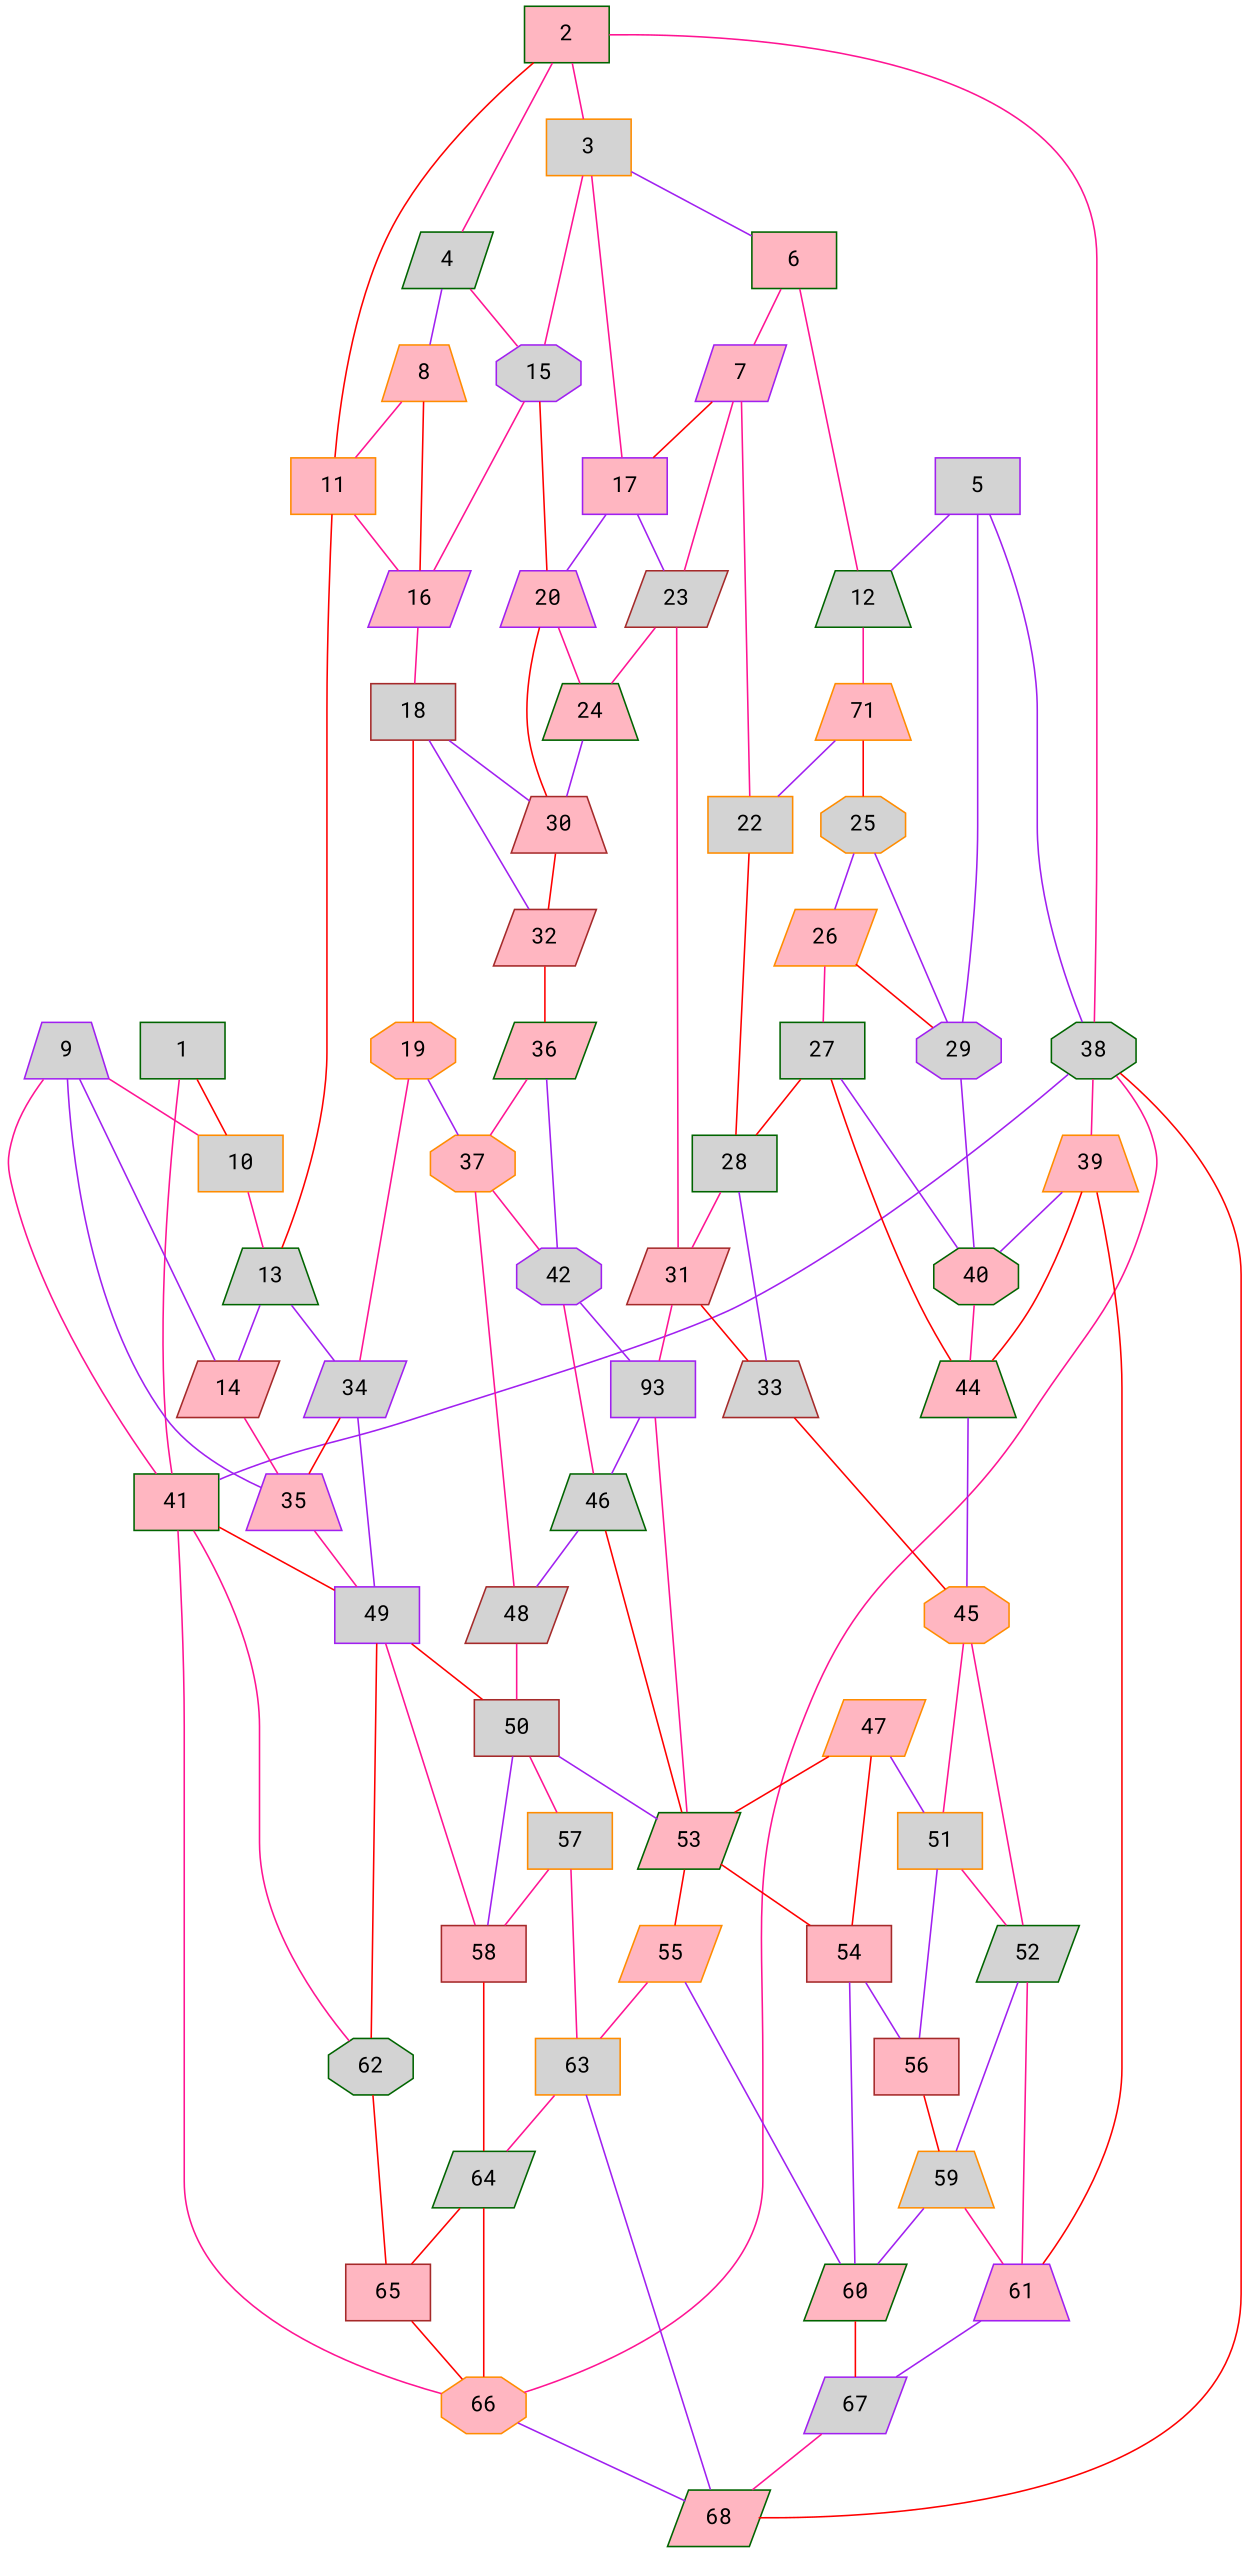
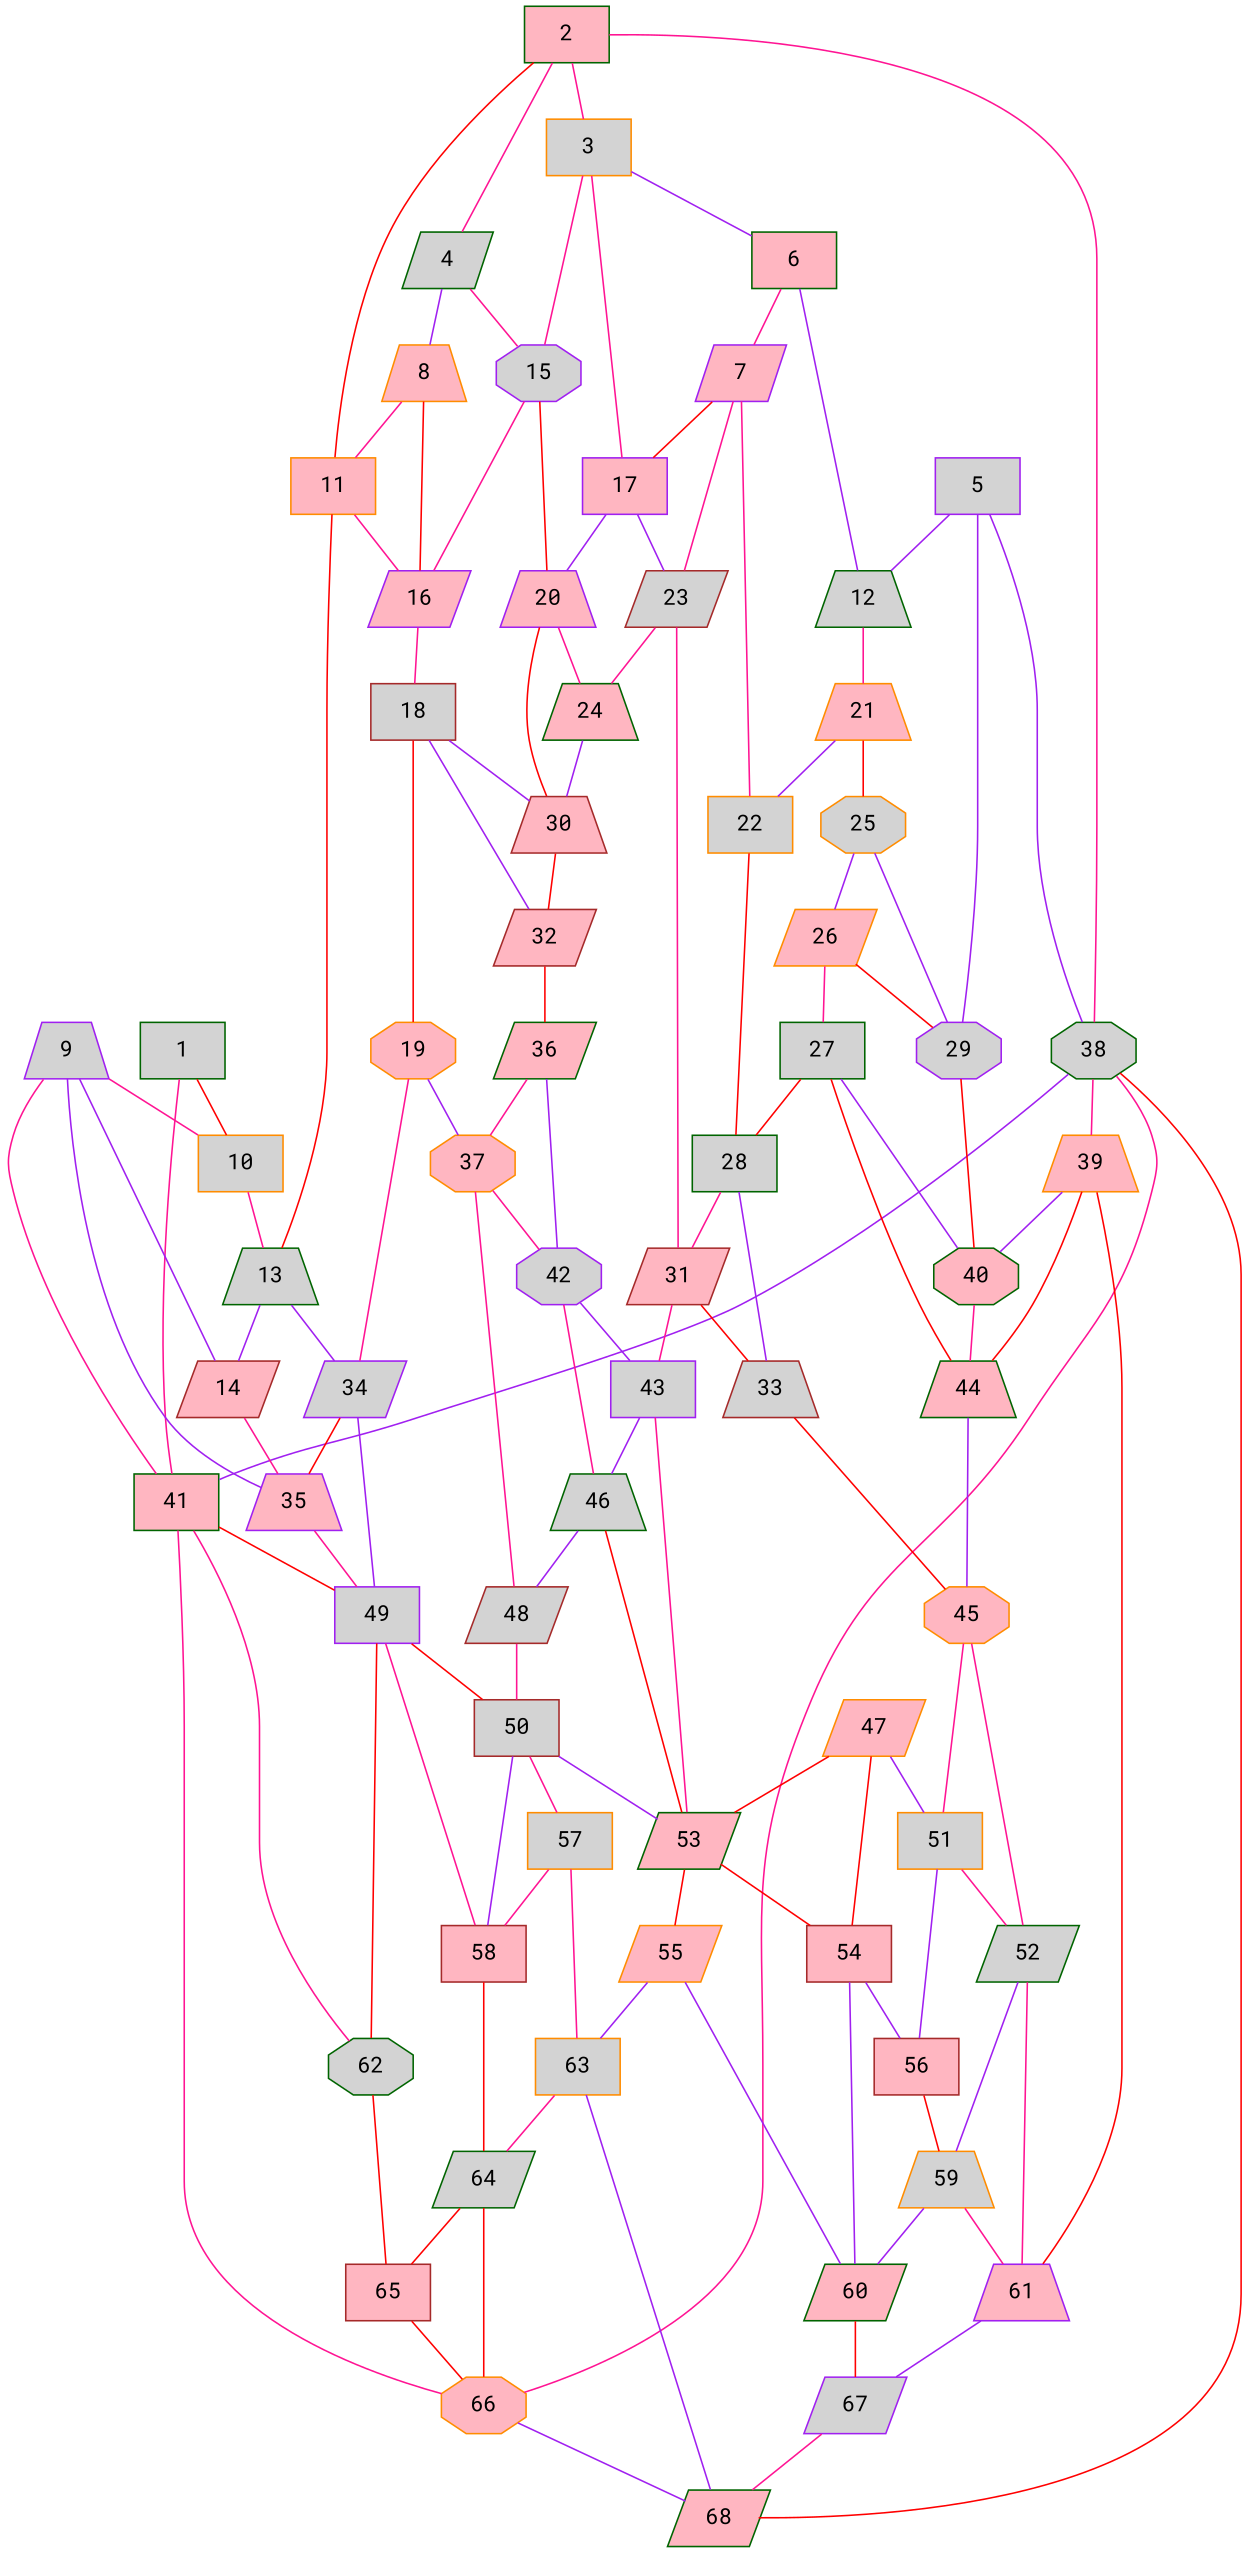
  graph {
    fontname="Roboto Mono"
    node [color=darkgreen fillcolor=lightpink fontname="Roboto Mono" shape=box style=filled]
    edge [color=deeppink fontname="Roboto Mono" weight=1.0]
    1 [fillcolor=lightgrey]
    10 [color=darkorange fillcolor=lightgrey]
    41
    13 [fillcolor=lightgrey shape=trapezium]
    49 [color=purple fillcolor=lightgrey]
    66 [color=darkorange shape=octagon]
    62 [fillcolor=lightgrey shape=octagon]
    3 [color=darkorange fillcolor=lightgrey]
    2
    4 [fillcolor=lightgrey shape=parallelogram]
    11 [color=darkorange]
    38 [fillcolor=lightgrey shape=octagon]
    6
    15 [color=purple fillcolor=lightgrey shape=octagon]
    17 [color=purple]
    8 [color=darkorange shape=trapezium]
    16 [color=purple shape=parallelogram]
    39 [color=darkorange shape=trapezium]
    68 [shape=parallelogram]
    12 [fillcolor=lightgrey shape=trapezium]
    7 [color=purple shape=parallelogram]
    20 [color=purple shape=trapezium]
    23 [color=brown fillcolor=lightgrey shape=parallelogram]
    5 [color=purple fillcolor=lightgrey]
    29 [color=purple fillcolor=lightgrey shape=octagon]
-   21 [color=darkorange shape=trapezium label=71]
+   21 [color=darkorange shape=trapezium]
    40 [shape=octagon]
    22 [color=darkorange fillcolor=lightgrey]
    28 [fillcolor=lightgrey]
    24 [shape=trapezium]
    31 [color=brown shape=parallelogram]
    18 [color=brown fillcolor=lightgrey]
    9 [color=purple fillcolor=lightgrey shape=trapezium]
    14 [color=brown shape=parallelogram]
    35 [color=purple shape=trapezium]
    34 [color=purple fillcolor=lightgrey shape=parallelogram]
    25 [color=darkorange fillcolor=lightgrey shape=octagon]
    30 [color=brown shape=trapezium]
    19 [color=darkorange shape=octagon]
    32 [color=brown shape=parallelogram]
    37 [color=darkorange shape=octagon]
    36 [shape=parallelogram]
    42 [color=purple fillcolor=lightgrey shape=octagon]
    48 [color=brown fillcolor=lightgrey shape=parallelogram]
    26 [color=darkorange shape=parallelogram]
    33 [color=brown fillcolor=lightgrey shape=trapezium]
-   43 [color=purple fillcolor=lightgrey label=93]
+   43 [color=purple fillcolor=lightgrey]
    27 [fillcolor=lightgrey]
    44 [shape=trapezium]
    45 [color=darkorange shape=octagon]
    46 [fillcolor=lightgrey shape=trapezium]
    53 [shape=parallelogram]
    51 [color=darkorange fillcolor=lightgrey]
    52 [fillcolor=lightgrey shape=parallelogram]
    50 [color=brown fillcolor=lightgrey]
    58 [color=brown]
    61 [color=purple shape=trapezium]
    67 [color=purple fillcolor=lightgrey shape=parallelogram]
    65 [color=brown]
    54 [color=brown]
    55 [color=darkorange shape=parallelogram]
    56 [color=brown]
    59 [color=darkorange fillcolor=lightgrey shape=trapezium]
    47 [color=darkorange shape=parallelogram]
    60 [shape=parallelogram]
    57 [color=darkorange fillcolor=lightgrey]
    64 [fillcolor=lightgrey shape=parallelogram]
    63 [color=darkorange fillcolor=lightgrey]
    1 -- 10 [color=red]
    1 -- 41
    10 -- 13
    41 -- 49 [color=red]
    41 -- 66
    41 -- 62
    13 -- 14 [color=purple]
    13 -- 34 [color=purple]
    49 -- 62 [color=red]
    49 -- 50 [color=red]
    49 -- 58
    66 -- 68 [color=purple]
    62 -- 65 [color=red weight=2.0]
    3 -- 6 [color=purple]
    3 -- 15
    3 -- 17
    2 -- 3
    2 -- 4
    2 -- 11 [color=red]
    2 -- 38
    4 -- 15
    4 -- 8 [color=purple weight=2.0]
    11 -- 13 [color=red]
    11 -- 16
    38 -- 41 [color=purple]
    38 -- 66
    38 -- 39
    38 -- 68 [color=red]
-   6 -- 12 [weight=2.0]
+   6 -- 12 [color=purple weight=2.0]
    6 -- 7
    15 -- 16
    15 -- 20 [color=red]
    17 -- 20 [color=purple]
    17 -- 23 [color=purple]
    8 -- 11
    8 -- 16 [color=red]
    16 -- 18
    39 -- 40 [color=purple]
    39 -- 44 [color=red]
    39 -- 61 [color=red]
    12 -- 21
    7 -- 17 [color=red]
    7 -- 23
    7 -- 22
    20 -- 24
    20 -- 30 [color=red]
    23 -- 24
    23 -- 31
    5 -- 38 [color=purple]
    5 -- 12 [color=purple]
    5 -- 29 [color=purple]
-   29 -- 40 [color=purple]
+   29 -- 40 [color=red]
    21 -- 22 [color=purple]
    21 -- 25 [color=red weight=2.0]
    40 -- 44
    22 -- 28 [color=red]
    28 -- 31
    28 -- 33 [color=purple]
    24 -- 30 [color=purple]
    31 -- 33 [color=red]
    31 -- 43
    18 -- 30 [color=purple]
    18 -- 19 [color=red]
    18 -- 32 [color=purple]
    9 -- 10
    9 -- 41
    9 -- 14 [color=purple]
    9 -- 35 [color=purple]
    14 -- 35
    35 -- 49
    34 -- 49 [color=purple]
    34 -- 35 [color=red]
    25 -- 29 [color=purple]
    25 -- 26 [color=purple]
    30 -- 32 [color=red]
    19 -- 34
    19 -- 37 [color=purple]
    32 -- 36 [color=red weight=2.0]
    37 -- 42
    37 -- 48
    36 -- 37
    36 -- 42 [color=purple]
    42 -- 43 [color=purple]
    42 -- 46
    48 -- 50 [weight=2.0]
    26 -- 29 [color=red]
    26 -- 27
    33 -- 45 [color=red]
    43 -- 46 [color=purple]
    43 -- 53
    27 -- 40 [color=purple]
    27 -- 28 [color=red]
    27 -- 44 [color=red]
    44 -- 45 [color=purple]
    45 -- 51
    45 -- 52
    46 -- 48 [color=purple]
    46 -- 53 [color=red]
    53 -- 54 [color=red]
    53 -- 55 [color=red]
    51 -- 52 [weight=2.0]
    51 -- 56 [color=purple]
    52 -- 61
    52 -- 59 [color=purple]
    50 -- 53 [color=purple]
    50 -- 58 [color=purple]
    50 -- 57
    58 -- 64 [color=red]
    61 -- 67 [color=purple]
    67 -- 68
    65 -- 66 [color=red]
    54 -- 56 [color=purple]
    54 -- 60 [color=purple]
    55 -- 60 [color=purple]
-   55 -- 63
+   55 -- 63 [color=purple]
    56 -- 59 [color=red]
    59 -- 61
    59 -- 60 [color=purple]
    47 -- 53 [color=red]
    47 -- 51 [color=purple weight=2.0]
    47 -- 54 [color=red]
    60 -- 67 [color=red]
    57 -- 58
    57 -- 63
    64 -- 66 [color=red]
    64 -- 65 [color=red]
    63 -- 68 [color=purple]
    63 -- 64
  }
